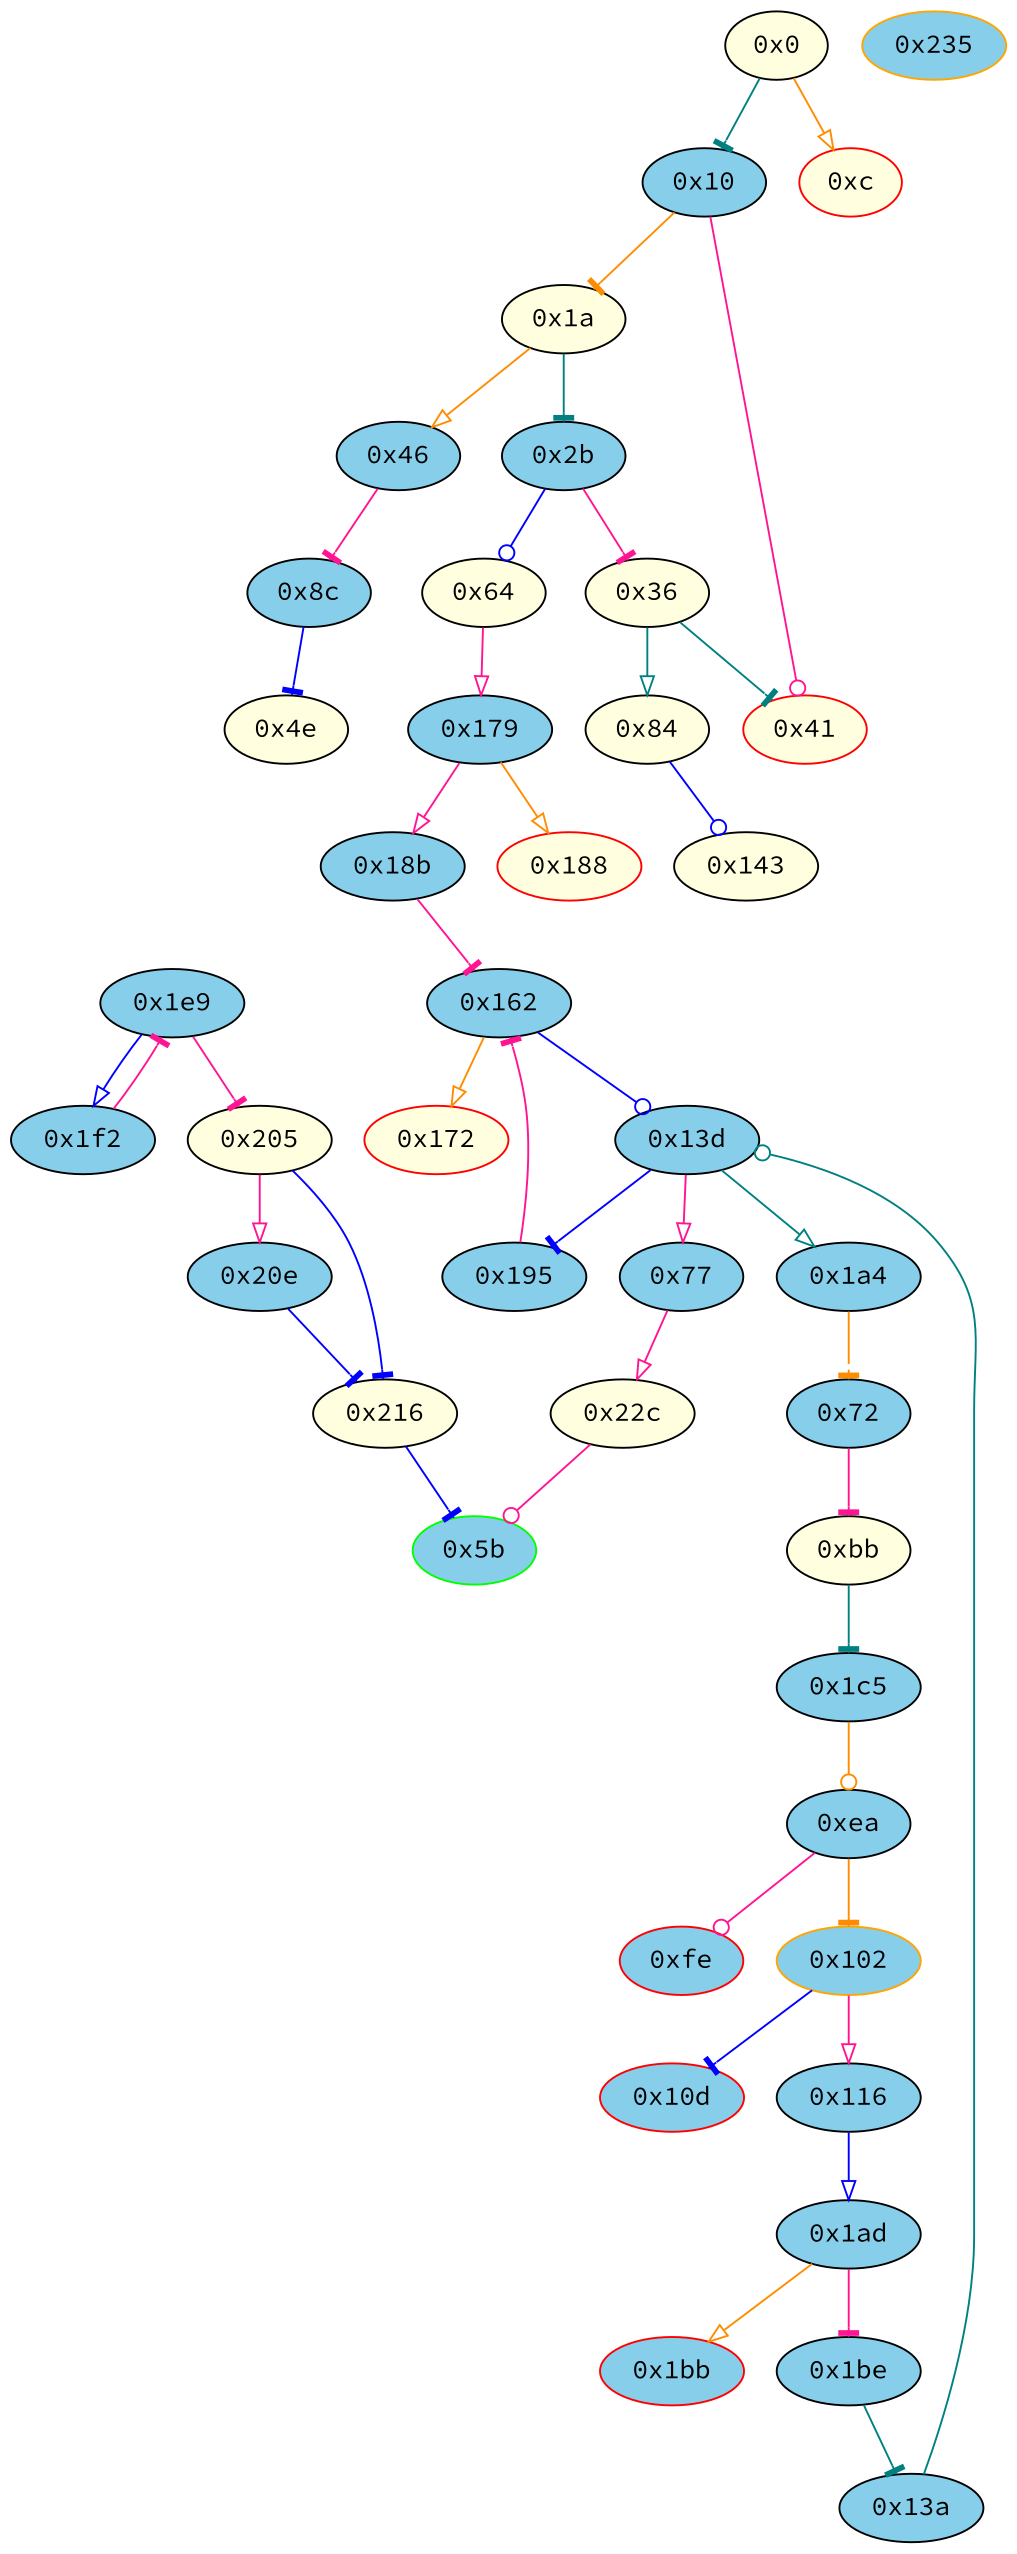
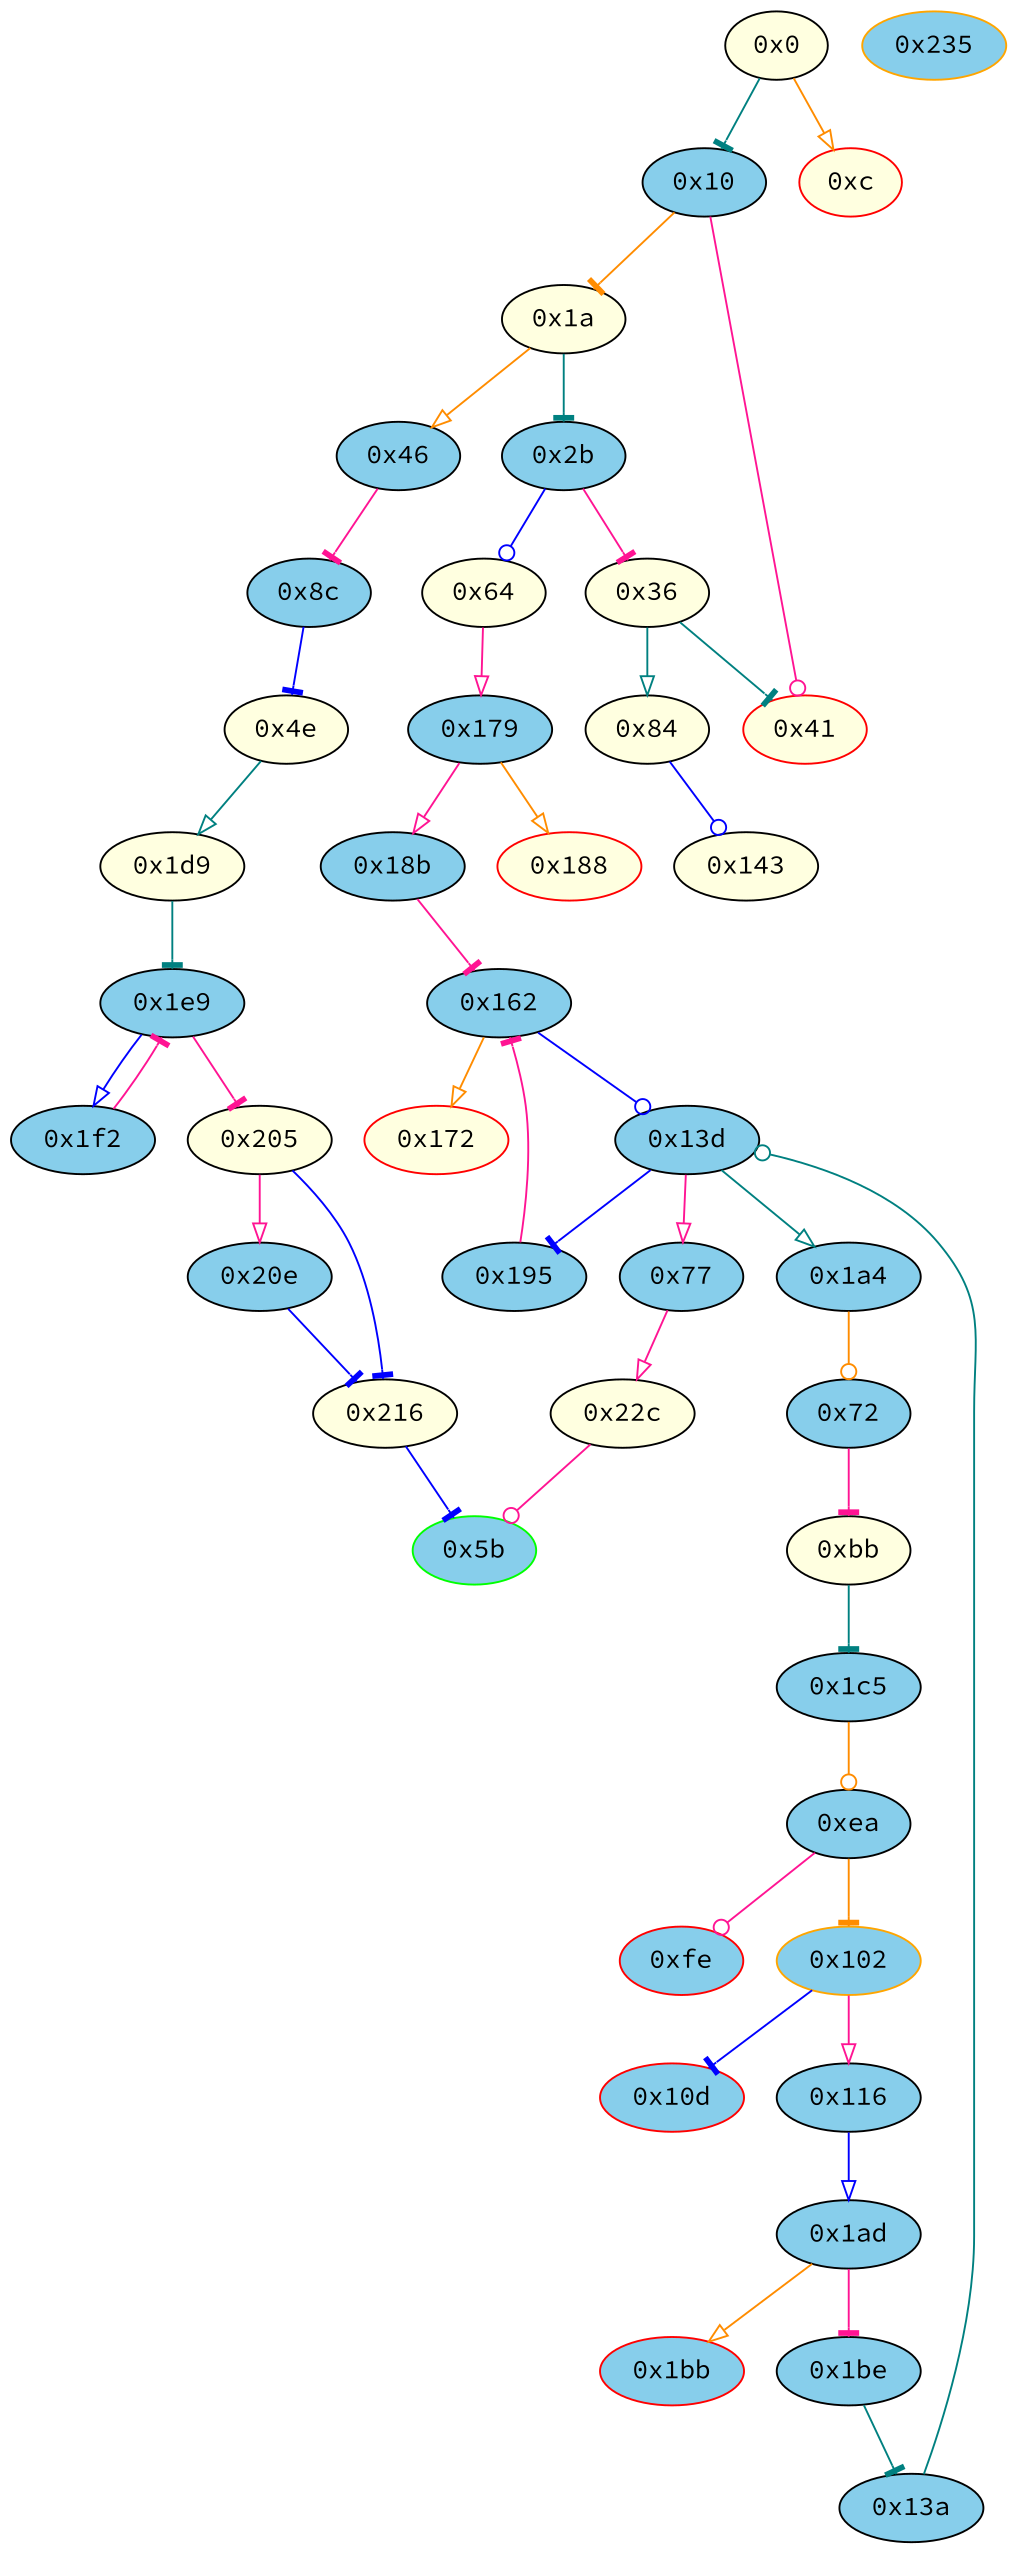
  strict digraph {
    fontname="Source Code Pro"
    node [fillcolor=skyblue fontname="Source Code Pro" style=filled]
    edge [arrowhead=tee color=deeppink fontname="Source Code Pro"]
    "0x22c" [fillcolor=lightyellow]
    "0x5b" [color=green]
    "0x1f2"
    "0x1e9"
    "0x205" [fillcolor=lightyellow]
    "0x10d" [color=red]
    "0x216" [fillcolor=lightyellow]
    "0x77"
    "0x1bb" [color=red]
    "0x102" [color=orange]
    "0x116"
    "0x1ad"
    n13 [color=red fillcolor=lightyellow label="0x172"]
    "0x64" [fillcolor=lightyellow]
    "0x2b"
    "0x36" [fillcolor=lightyellow]
    "0x179"
    "0x41" [color=red fillcolor=lightyellow]
    "0x84" [fillcolor=lightyellow]
    "0x1be"
+   "0x1d9" [fillcolor=lightyellow]
    "0xbb" [fillcolor=lightyellow]
    "0x1c5"
    "0xea"
    "0x10"
    "0x1a" [fillcolor=lightyellow]
    "0x46"
    "0x143" [fillcolor=lightyellow]
    "0x4e" [fillcolor=lightyellow]
    "0x235" [color=orange]
    "0x13a"
    "0xfe" [color=red]
    "0x18b"
    "0x188" [color=red fillcolor=lightyellow]
    "0x0" [fillcolor=lightyellow]
    "0xc" [color=red fillcolor=lightyellow]
    "0x72"
    "0x13d"
    "0x195"
    "0x162"
    "0x20e"
    "0x8c"
    "0x1a4"
    "0x22c" -> "0x5b" [arrowhead=odot]
    "0x1f2" -> "0x1e9"
    "0x1e9" -> "0x1f2" [arrowhead=onormal color=blue]
    "0x1e9" -> "0x205"
    "0x205" -> "0x216" [color=blue]
    "0x205" -> "0x20e" [arrowhead=onormal]
    "0x216" -> "0x5b" [color=blue]
    "0x77" -> "0x22c" [arrowhead=onormal]
    "0x102" -> "0x10d" [color=blue]
    "0x102" -> "0x116" [arrowhead=onormal]
    "0x116" -> "0x1ad" [arrowhead=onormal color=blue]
    "0x1ad" -> "0x1bb" [arrowhead=onormal color=darkorange]
    "0x1ad" -> "0x1be"
    "0x64" -> "0x179" [arrowhead=onormal]
    "0x2b" -> "0x64" [arrowhead=odot color=blue]
    "0x2b" -> "0x36"
    "0x36" -> "0x41" [color=teal]
    "0x36" -> "0x84" [arrowhead=onormal color=teal]
    "0x179" -> "0x18b" [arrowhead=onormal]
    "0x179" -> "0x188" [arrowhead=onormal color=darkorange]
    "0x84" -> "0x143" [arrowhead=odot color=blue]
    "0x1be" -> "0x13a" [color=teal]
+   "0x1d9" -> "0x1e9" [color=teal]
    "0xbb" -> "0x1c5" [color=teal]
    "0x1c5" -> "0xea" [arrowhead=odot color=darkorange]
    "0xea" -> "0x102" [color=darkorange]
    "0xea" -> "0xfe" [arrowhead=odot]
    "0x10" -> "0x41" [arrowhead=odot]
    "0x10" -> "0x1a" [color=darkorange]
    "0x1a" -> "0x2b" [color=teal]
    "0x1a" -> "0x46" [arrowhead=onormal color=darkorange]
    "0x46" -> "0x8c"
+   "0x4e" -> "0x1d9" [arrowhead=onormal color=teal]
    "0x13a" -> "0x13d" [arrowhead=odot color=teal]
    "0x18b" -> "0x162"
    "0x0" -> "0x10" [color=teal]
    "0x0" -> "0xc" [arrowhead=onormal color=darkorange]
    "0x72" -> "0xbb"
    "0x13d" -> "0x77" [arrowhead=onormal]
    "0x13d" -> "0x195" [color=blue]
    "0x13d" -> "0x1a4" [arrowhead=onormal color=teal]
    "0x195" -> "0x162"
    "0x162" -> n13 [arrowhead=onormal color=darkorange]
    "0x162" -> "0x13d" [arrowhead=odot color=blue]
    "0x20e" -> "0x216" [color=blue]
    "0x8c" -> "0x4e" [color=blue]
-   "0x1a4" -> "0x72" [color=darkorange]
+   "0x1a4" -> "0x72" [arrowhead=odot color=darkorange]
  }
